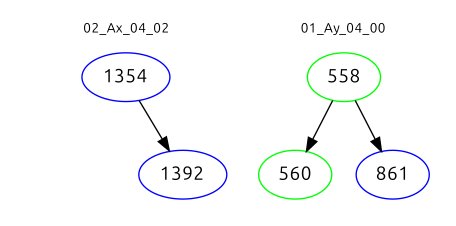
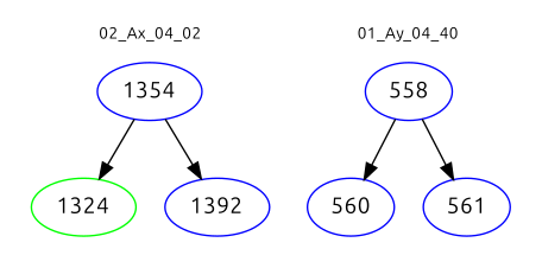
  digraph {
    fontname=Ubuntu
    node [color=blue fontname=Ubuntu]
    edge [color=black fontname=Ubuntu]
    n1 [label=1354]
+   n2 [color=green label=1324]
    n3 [label=1392]
-   n4 [color=green label=558]
-   n5 [color=green label=560]
-   n6 [label=861]
+   n4 [label=558]
+   n5 [label=560]
+   n6 [label=561]
    subgraph cluster_1 {
      color=white
      fontsize=10
      label="02_Ax_04_02"
      n1
+     n2
      n3
    }
    subgraph cluster_2 {
      color=white
      fontsize=10
-     label="01_Ay_04_00"
+     label="01_Ay_04_40"
      n4
      n5
      n6
    }
+   n1 -> n2
    n1 -> n3
    n4 -> n5
    n4 -> n6
  }
